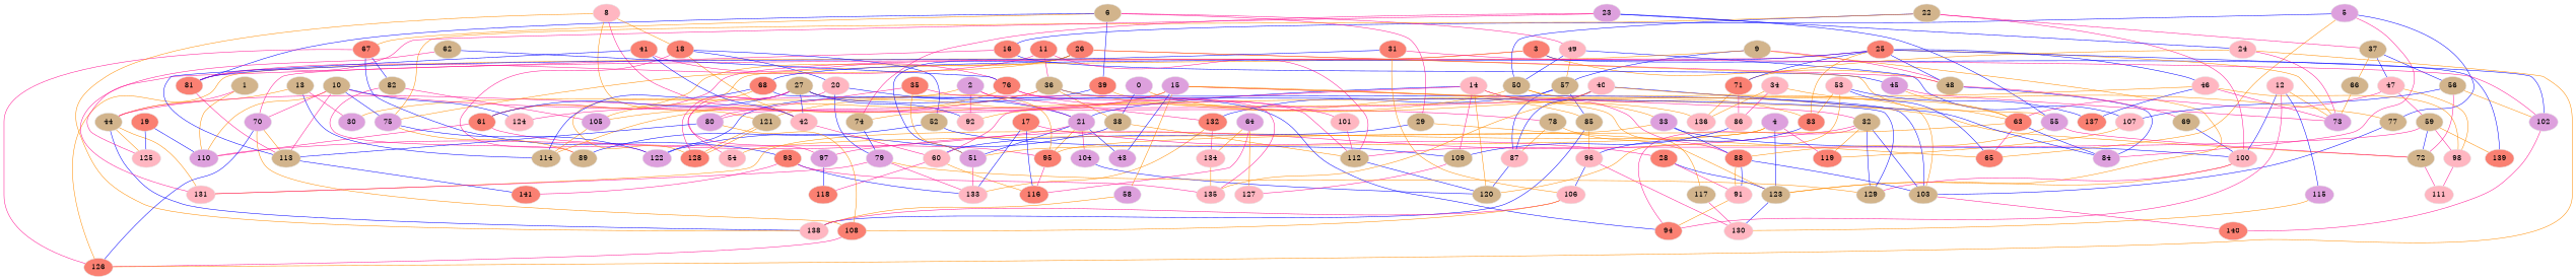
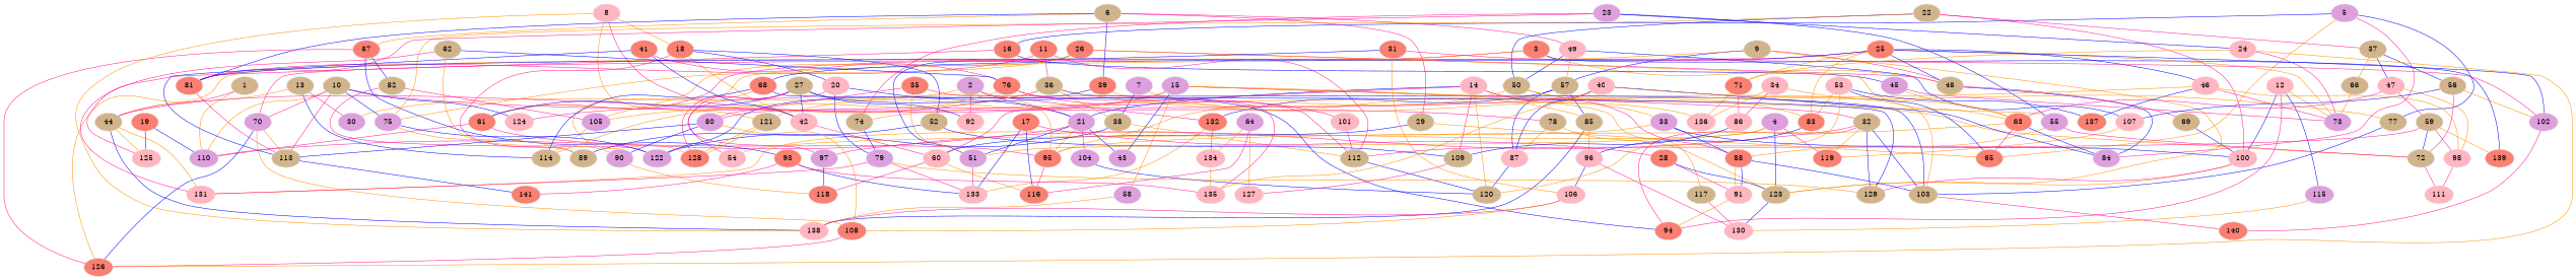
  graph {
    node [color=gray90 fillcolor=tan style=filled]
    edge [color=darkorange]
    1
    44
    110 [fillcolor=plum]
    131 [fillcolor=lightpink]
    138 [fillcolor=lightpink]
    125 [fillcolor=lightpink]
    2 [fillcolor=plum]
    21 [fillcolor=plum]
    30 [fillcolor=plum]
    92 [fillcolor=lightpink]
    132 [fillcolor=salmon]
    51 [fillcolor=plum]
    43 [fillcolor=plum]
    95 [fillcolor=salmon]
    104 [fillcolor=plum]
    133 [fillcolor=lightpink]
    134 [fillcolor=lightpink]
    3 [fillcolor=salmon]
    48
    61 [fillcolor=salmon]
    126 [fillcolor=salmon]
    139 [fillcolor=salmon]
    84 [fillcolor=plum]
    69
    4 [fillcolor=plum]
    119 [fillcolor=salmon]
    123
    130 [fillcolor=lightpink]
    5 [fillcolor=plum]
    16 [fillcolor=salmon]
    65 [fillcolor=salmon]
    77
    45 [fillcolor=plum]
    103
    6
    29
    39 [fillcolor=salmon]
    49 [fillcolor=lightpink]
    67 [fillcolor=salmon]
    81 [fillcolor=salmon]
    60 [fillcolor=lightpink]
    122 [fillcolor=plum]
    136 [fillcolor=lightpink]
    57
    50
    107 [fillcolor=lightpink]
    82
    93 [fillcolor=salmon]
    113
-   7 [fillcolor=plum label=0]
+   7 [fillcolor=plum]
    38
    85
    112
    96 [fillcolor=lightpink]
    8 [fillcolor=lightpink]
    18 [fillcolor=salmon]
    42 [fillcolor=lightpink]
    121
    20 [fillcolor=lightpink]
    52
    128 [fillcolor=salmon]
    9
    87 [fillcolor=lightpink]
    10
    70 [fillcolor=plum]
    75 [fillcolor=plum]
    78
    124 [fillcolor=lightpink]
    108 [fillcolor=salmon]
    89
    141 [fillcolor=salmon]
    11 [fillcolor=salmon]
    36
    114
    72
    120
    12 [fillcolor=lightpink]
    73 [fillcolor=plum]
    94 [fillcolor=salmon]
    100 [fillcolor=lightpink]
    115 [fillcolor=plum]
    129
    13
    14 [fillcolor=lightpink]
    33 [fillcolor=plum]
    88 [fillcolor=salmon]
    109
    54 [fillcolor=lightpink]
    116 [fillcolor=salmon]
    118 [fillcolor=salmon]
    91 [fillcolor=lightpink]
    127 [fillcolor=lightpink]
    15 [fillcolor=plum]
    32
    55 [fillcolor=plum]
    58 [fillcolor=plum]
    117
    97 [fillcolor=plum]
    63 [fillcolor=salmon]
    17 [fillcolor=salmon]
    28 [fillcolor=salmon]
    79 [fillcolor=plum]
    19 [fillcolor=salmon]
    22
    37
    47 [fillcolor=lightpink]
    56
    66
    83 [fillcolor=salmon]
    23 [fillcolor=plum]
    24 [fillcolor=lightpink]
    74
    71 [fillcolor=salmon]
    86 [fillcolor=lightpink]
    25 [fillcolor=salmon]
    46 [fillcolor=lightpink]
    68 [fillcolor=salmon]
    102 [fillcolor=plum]
    98 [fillcolor=lightpink]
    137 [fillcolor=salmon]
    105 [fillcolor=plum]
    140 [fillcolor=salmon]
    26 [fillcolor=salmon]
    27
    31 [fillcolor=salmon]
    106 [fillcolor=lightpink]
    34 [fillcolor=lightpink]
    35 [fillcolor=salmon]
    80 [fillcolor=plum]
    135 [fillcolor=lightpink]
+   90 [fillcolor=plum]
    111 [fillcolor=lightpink]
    59
    40 [fillcolor=lightpink]
    41 [fillcolor=salmon]
    76 [fillcolor=salmon]
    101 [fillcolor=lightpink]
    53 [fillcolor=lightpink]
    62
    64 [fillcolor=plum]
    1 -- 44 [color=deeppink]
    1 -- 110
    44 -- 131
    44 -- 138 [color=blue]
    44 -- 125
    2 -- 21 [color=deeppink]
    2 -- 30
    2 -- 92 [color=deeppink]
    2 -- 132 [color=deeppink]
    21 -- 110 [color=deeppink]
    21 -- 51 [color=blue]
    21 -- 43 [color=blue]
    21 -- 95
    21 -- 104 [color=deeppink]
    132 -- 133
    132 -- 134 [color=deeppink]
    51 -- 133 [color=deeppink]
    95 -- 116 [color=deeppink]
    104 -- 120 [color=blue]
    134 -- 135
    3 -- 48
    3 -- 61 [color=deeppink]
    3 -- 126
    3 -- 139 [color=blue]
    48 -- 84 [color=blue]
    48 -- 69 [color=deeppink]
    61 -- 110 [color=deeppink]
    61 -- 95 [color=deeppink]
    69 -- 100 [color=blue]
    4 -- 131
    4 -- 51
    4 -- 119 [color=deeppink]
    4 -- 123 [color=blue]
    123 -- 130 [color=blue]
    5 -- 84 [color=deeppink]
    5 -- 16 [color=blue]
    5 -- 65
    5 -- 77 [color=blue]
    16 -- 125 [color=deeppink]
    16 -- 45 [color=blue]
    77 -- 103 [color=blue]
    45 -- 73 [color=deeppink]
    45 -- 63
    103 -- 140 [color=deeppink]
    6 -- 29 [color=deeppink]
    6 -- 39 [color=blue]
    6 -- 49 [color=deeppink]
    6 -- 67
    6 -- 81 [color=blue]
    29 -- 65
    29 -- 60 [color=blue]
    39 -- 122 [color=blue]
    39 -- 136
    49 -- 57
    49 -- 50 [color=blue]
    49 -- 107 [color=blue]
    67 -- 126 [color=deeppink]
    67 -- 82 [color=blue]
    67 -- 93 [color=blue]
    81 -- 113 [color=deeppink]
    60 -- 116
    60 -- 118 [color=deeppink]
    57 -- 132 [color=blue]
    57 -- 85 [color=blue]
    57 -- 87 [color=blue]
-   50 -- 92
+   50 -- 95
    50 -- 103
    50 -- 83
    107 -- 119
    82 -- 89 [color=deeppink]
    82 -- 105 [color=deeppink]
    93 -- 133 [color=blue]
    93 -- 141 [color=deeppink]
    93 -- 135 [color=deeppink]
    113 -- 141 [color=blue]
    7 -- 38 [color=blue]
    7 -- 85
    38 -- 122 [color=blue]
    38 -- 112
    85 -- 138 [color=blue]
    85 -- 96
    112 -- 120 [color=blue]
    96 -- 130 [color=deeppink]
    96 -- 106 [color=blue]
    8 -- 138
    8 -- 18
    8 -- 42 [color=deeppink]
    8 -- 121
    18 -- 122 [color=deeppink]
    18 -- 42
    18 -- 20 [color=blue]
    18 -- 52 [color=blue]
    42 -- 60 [color=deeppink]
    121 -- 128
    121 -- 128
    20 -- 21 [color=blue]
    20 -- 54 [color=deeppink]
    20 -- 79 [color=blue]
    52 -- 89 [color=blue]
    52 -- 109 [color=blue]
    9 -- 48 [color=deeppink]
    9 -- 123
    9 -- 57 [color=blue]
    9 -- 128
    87 -- 120 [color=blue]
    10 -- 110
    10 -- 113 [color=deeppink]
    10 -- 70 [color=deeppink]
    10 -- 75 [color=blue]
    10 -- 78 [color=deeppink]
    10 -- 124 [color=blue]
    70 -- 126 [color=blue]
    70 -- 113
    70 -- 108
    75 -- 122 [color=blue]
    75 -- 89
    78 -- 123
    78 -- 87
    108 -- 126 [color=deeppink]
    11 -- 81 [color=deeppink]
    11 -- 112 [color=deeppink]
    11 -- 36 [color=deeppink]
    36 -- 103 [color=blue]
    36 -- 38
    36 -- 124 [color=deeppink]
    36 -- 114
    36 -- 72
    72 -- 111 [color=deeppink]
    12 -- 73
    12 -- 94 [color=deeppink]
    12 -- 100 [color=blue]
    12 -- 115 [color=blue]
    100 -- 123
    100 -- 129 [color=deeppink]
    115 -- 130
    13 -- 44
    13 -- 30 [color=deeppink]
    13 -- 114 [color=blue]
    14 -- 21 [color=blue]
    14 -- 60 [color=deeppink]
    14 -- 120
    14 -- 33
    14 -- 88 [color=deeppink]
    14 -- 109 [color=deeppink]
    33 -- 100 [color=blue]
    33 -- 88 [color=blue]
    33 -- 54
    88 -- 103 [color=blue]
    88 -- 91
    88 -- 91 [color=blue]
    109 -- 127 [color=deeppink]
    91 -- 94
    15 -- 44 [color=deeppink]
    15 -- 43 [color=blue]
    15 -- 121
    15 -- 32 [color=deeppink]
    15 -- 55
    15 -- 58
    15 -- 117
    32 -- 119
    32 -- 103 [color=blue]
    32 -- 94 [color=deeppink]
    32 -- 129 [color=blue]
    32 -- 97 [color=deeppink]
    55 -- 72 [color=deeppink]
    55 -- 88
    58 -- 138
    117 -- 130 [color=deeppink]
    97 -- 118 [color=blue]
    63 -- 95
    63 -- 84 [color=blue]
    63 -- 65 [color=deeppink]
    17 -- 133 [color=blue]
    17 -- 116 [color=blue]
    17 -- 28 [color=deeppink]
    28 -- 123 [color=blue]
    28 -- 91 [color=deeppink]
    79 -- 131 [color=deeppink]
    79 -- 133 [color=deeppink]
    79 -- 129
    19 -- 110 [color=blue]
    19 -- 125 [color=blue]
    22 -- 50 [color=blue]
    22 -- 75
    22 -- 100 [color=deeppink]
    22 -- 37 [color=deeppink]
    37 -- 47 [color=blue]
    37 -- 56 [color=blue]
    37 -- 66
    47 -- 63 [color=deeppink]
    47 -- 98
    47 -- 59 [color=deeppink]
    56 -- 107 [color=blue]
    56 -- 72 [color=deeppink]
    56 -- 102
    66 -- 73
    83 -- 96 [color=blue]
    23 -- 81 [color=deeppink]
    23 -- 55 [color=blue]
    23 -- 24 [color=blue]
    23 -- 74 [color=deeppink]
    24 -- 126
    24 -- 73 [color=deeppink]
    24 -- 71
    74 -- 79 [color=blue]
    71 -- 136
    71 -- 86 [color=deeppink]
    86 -- 109 [color=blue]
    25 -- 48 [color=blue]
    25 -- 70 [color=deeppink]
    25 -- 73
    25 -- 83
-   25 -- 71 [color=blue]
+   25 -- 71
    25 -- 46 [color=blue]
    25 -- 68 [color=blue]
    25 -- 102 [color=blue]
    46 -- 73 [color=deeppink]
    46 -- 74
    46 -- 98
    46 -- 137 [color=blue]
    68 -- 114 [color=blue]
    68 -- 129 [color=blue]
    68 -- 105
    102 -- 140 [color=deeppink]
    98 -- 111 [color=deeppink]
    105 -- 114
    26 -- 51 [color=blue]
    26 -- 48 [color=deeppink]
    26 -- 61
    26 -- 75
    26 -- 63
    27 -- 92 [color=blue]
    27 -- 95
    27 -- 61 [color=blue]
    27 -- 42 [color=blue]
    27 -- 128 [color=deeppink]
    27 -- 94 [color=blue]
    27 -- 97 [color=deeppink]
    31 -- 81 [color=blue]
    31 -- 102 [color=deeppink]
    31 -- 106
    106 -- 138 [color=deeppink]
    106 -- 108
    34 -- 136
    34 -- 63
    34 -- 86 [color=deeppink]
    35 -- 51
    35 -- 80 [color=deeppink]
    35 -- 135 [color=deeppink]
    80 -- 113 [color=blue]
    80 -- 108
+   80 -- 90 [color=blue]
+   90 -- 118
    59 -- 139
    59 -- 112 [color=deeppink]
    59 -- 72 [color=blue]
    59 -- 98 [color=deeppink]
    40 -- 84 [color=blue]
    40 -- 77
    40 -- 87 [color=blue]
    40 -- 80 [color=deeppink]
    40 -- 135
    41 -- 113 [color=blue]
    41 -- 42 [color=blue]
    41 -- 76 [color=deeppink]
    76 -- 112 [color=deeppink]
    76 -- 105
    76 -- 101 [color=deeppink]
    101 -- 112 [color=deeppink]
    53 -- 65 [color=blue]
    53 -- 120
    53 -- 83
    53 -- 137 [color=blue]
    62 -- 131 [color=deeppink]
+   62 -- 90
    62 -- 76 [color=blue]
    64 -- 134
    64 -- 116 [color=deeppink]
    64 -- 127
  }
